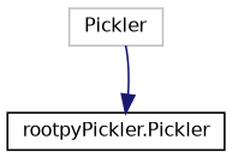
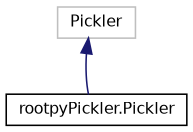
  digraph {
    rankdir=TB
    node [fillcolor=white fontname=Helvetica fontsize=10 shape=record style=filled]
    n1 [color=grey75 height=0.2 label=Pickler width=0.4]
    n2 [color=black height=0.2 label="rootpyPickler.Pickler" width=0.4]
-   n2 -> n1 [color=midnightblue dir=back fontname=Helvetica fontsize=10 labelfontname=Helvetica labelfontsize=10 style=solid]
+   n1 -> n2 [color=midnightblue dir=back fontname=Helvetica fontsize=10 labelfontname=Helvetica labelfontsize=10 style=solid]
  }
